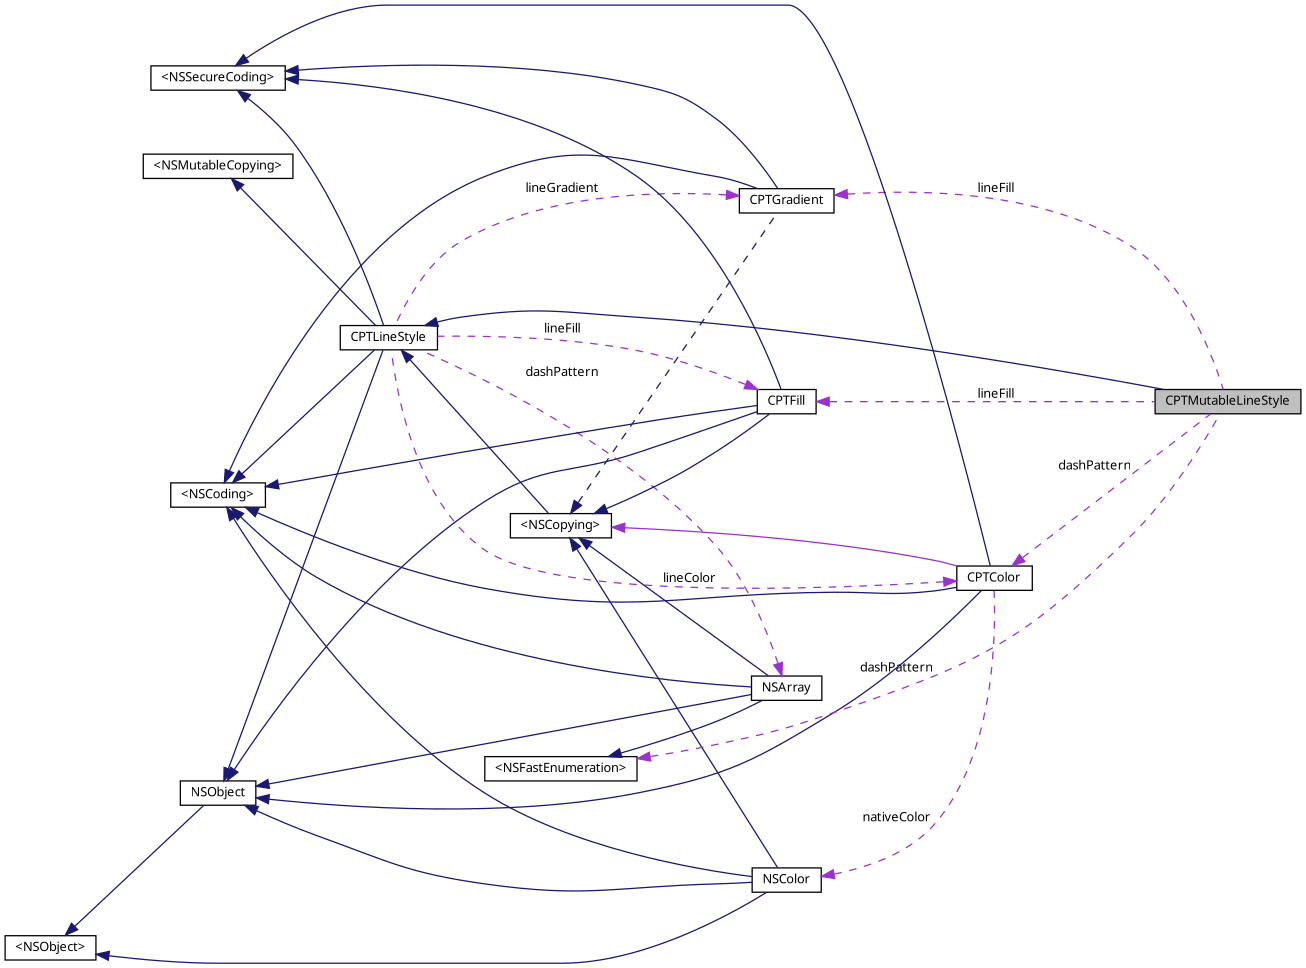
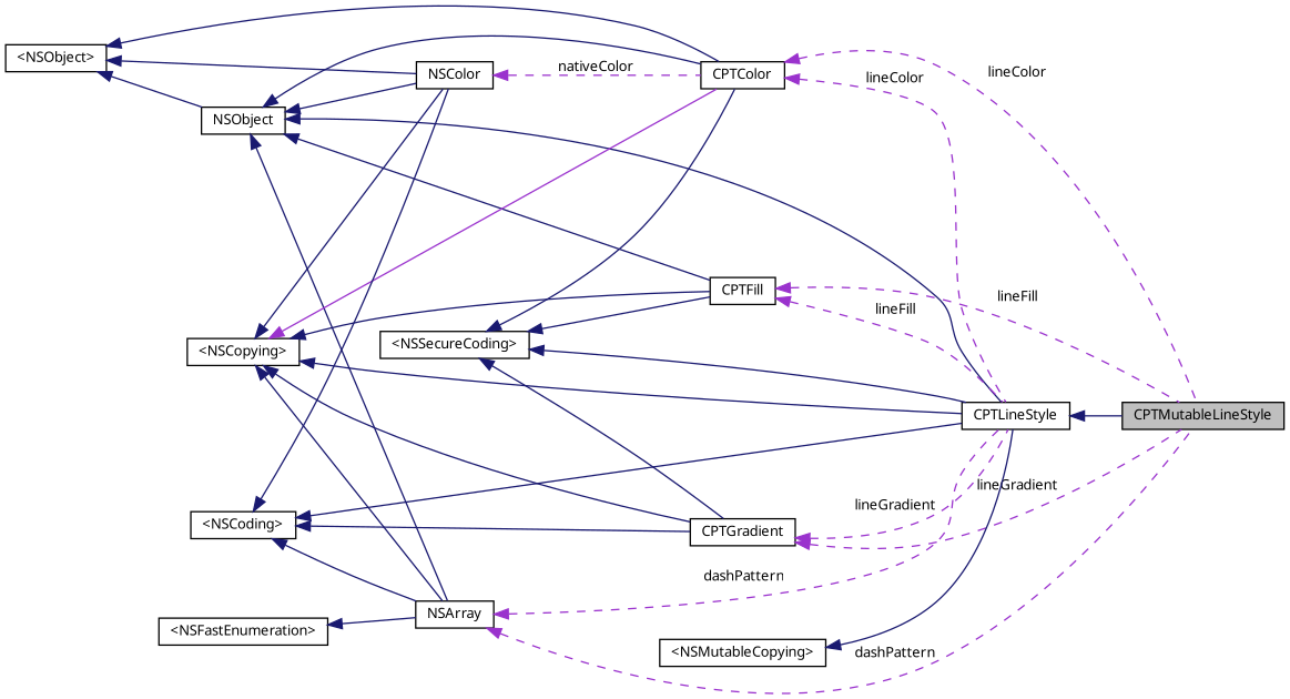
  digraph {
    rankdir=LR
    node [color=black fontname="Lucinda Grande" fontsize=10 shape=record]
    edge [color=midnightblue dir=back fontname="Lucinda Grande" fontsize=10 labelfontname="Lucinda Grande" labelfontsize=10 style=solid]
    n1 [fillcolor=grey75 fontcolor=black height=0.2 label=CPTMutableLineStyle style=filled width=0.4]
    n2 [height=0.2 label=CPTLineStyle width=0.4]
    n3 [height=0.2 label=NSObject width=0.4]
    n4 [height=0.2 label=CPTFill width=0.4]
    n5 [height=0.2 label=CPTColor width=0.4]
    n6 [height=0.2 label=NSColor width=0.4]
    n7 [height=0.2 label=NSArray width=0.4]
    n8 [height=0.2 label=CPTGradient width=0.4]
    n9 [height=0.2 label="\<NSObject\>" width=0.4]
    n10 [height=0.2 label="\<NSCopying\>" width=0.4]
    n11 [height=0.2 label="\<NSMutableCopying\>" width=0.4]
    n12 [height=0.2 label="\<NSCoding\>" width=0.4]
    n13 [height=0.2 label="\<NSSecureCoding\>" width=0.4]
    n14 [height=0.2 label="\<NSFastEnumeration\>" width=0.4]
    n2 -> n1
    n3 -> n2
    n3 -> n4
    n3 -> n5
    n3 -> n6
    n3 -> n7
    n4 -> n1 [color=darkorchid3 label=" lineFill" style=dashed]
    n4 -> n2 [color=darkorchid3 label=" lineFill" style=dashed]
-   n5 -> n1 [color=darkorchid3 label=" dashPattern" style=dashed]
+   n5 -> n1 [color=darkorchid3 label=" lineColor" style=dashed]
    n5 -> n2 [color=darkorchid3 label=" lineColor" style=dashed]
    n6 -> n5 [color=darkorchid3 label=" nativeColor" style=dashed]
-   n14 -> n1 [color=darkorchid3 label=" dashPattern" style=dashed]
+   n7 -> n1 [color=darkorchid3 label=" dashPattern" style=dashed]
    n7 -> n2 [color=darkorchid3 label=" dashPattern" style=dashed]
-   n8 -> n1 [color=darkorchid3 label=" lineFill" style=dashed]
+   n8 -> n1 [color=darkorchid3 label=" lineGradient" style=dashed]
    n8 -> n2 [color=darkorchid3 label=" lineGradient" style=dashed]
    n9 -> n3
    n9 -> n6
-   n2 -> n10
+   n10 -> n2
    n10 -> n4
    n10 -> n5 [color=darkorchid3]
    n10 -> n6
    n10 -> n7
-   n10 -> n8 [style=dashed]
+   n10 -> n8
    n11 -> n2
    n12 -> n2
-   n12 -> n4
-   n12 -> n5
+   n9 -> n5
    n12 -> n6
    n12 -> n7
    n12 -> n8
    n13 -> n2
    n13 -> n4
    n13 -> n5
    n13 -> n8
    n14 -> n7
  }
